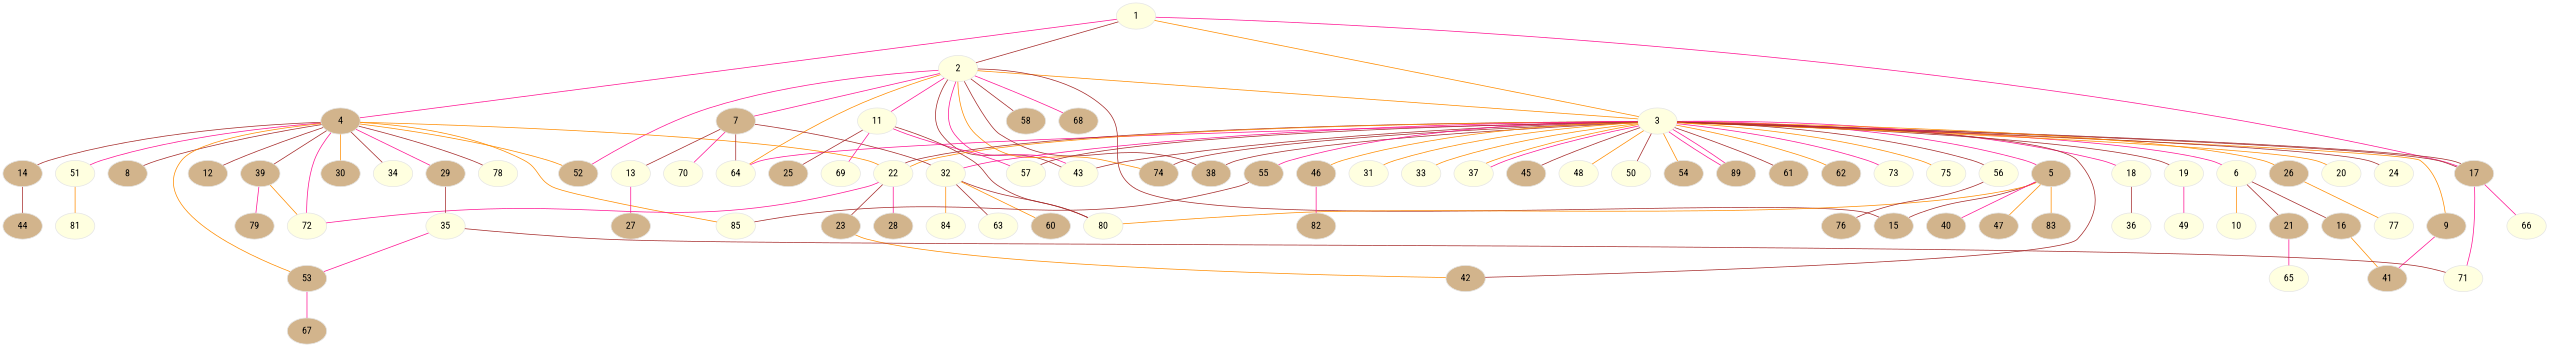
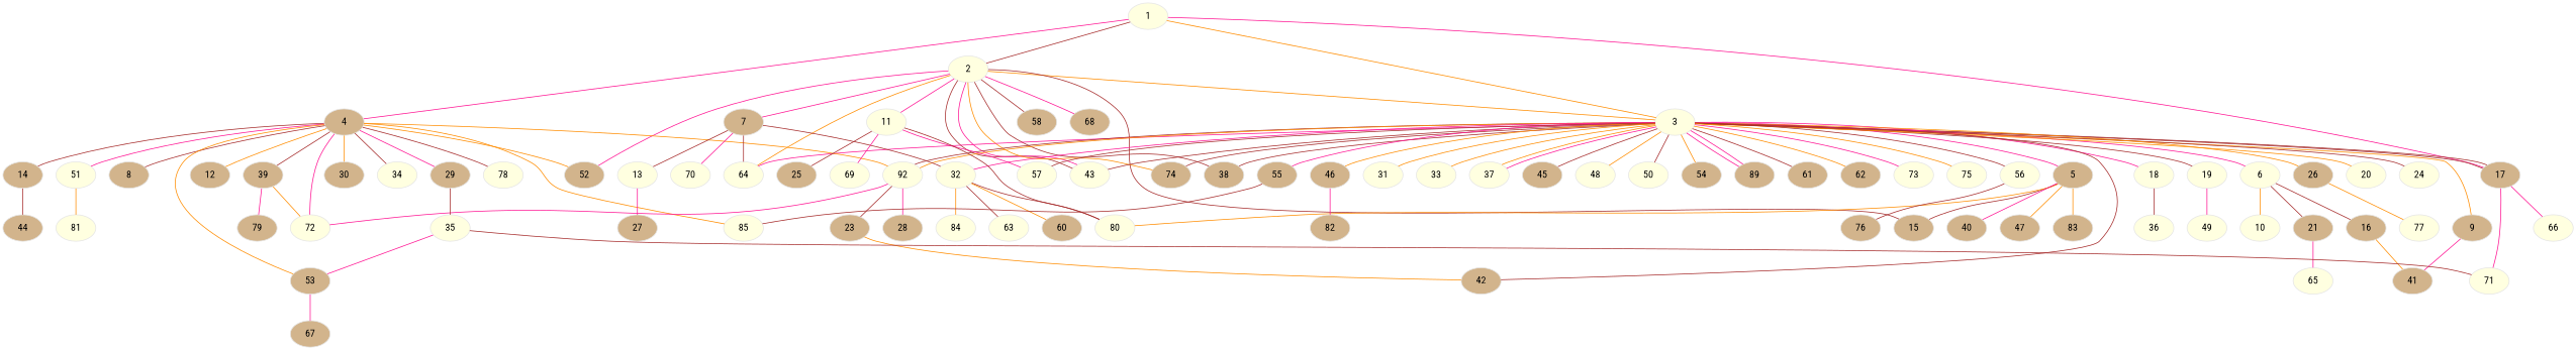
  graph {
    fontname="Roboto Condensed"
    node [color=gray90 fillcolor=tan fontname="Roboto Condensed" style=filled]
    edge [color=brown fontname="Roboto Condensed"]
    1 [fillcolor=lightyellow]
    2 [fillcolor=lightyellow]
    3 [fillcolor=lightyellow]
    4
    17
    7
    11 [fillcolor=lightyellow]
    15
    38
    43 [fillcolor=lightyellow]
    52
    58
    64 [fillcolor=lightyellow]
    68
    74
    5
    6 [fillcolor=lightyellow]
    9
    18 [fillcolor=lightyellow]
    19 [fillcolor=lightyellow]
    20 [fillcolor=lightyellow]
-   22 [fillcolor=lightyellow]
+   22 [fillcolor=lightyellow label=92]
    24 [fillcolor=lightyellow]
    26
    31 [fillcolor=lightyellow]
    32 [fillcolor=lightyellow]
    33 [fillcolor=lightyellow]
    37 [fillcolor=lightyellow]
    42
    45
    46
    48 [fillcolor=lightyellow]
    50 [fillcolor=lightyellow]
    54
    55
    56 [fillcolor=lightyellow]
    57 [fillcolor=lightyellow]
    n38 [label=89]
    61
    62
    73 [fillcolor=lightyellow]
    75 [fillcolor=lightyellow]
    8
    12
    14
    29
    30
    34 [fillcolor=lightyellow]
    39
    51 [fillcolor=lightyellow]
    53
    72 [fillcolor=lightyellow]
    78 [fillcolor=lightyellow]
    85 [fillcolor=lightyellow]
    66 [fillcolor=lightyellow]
    71 [fillcolor=lightyellow]
    13 [fillcolor=lightyellow]
    70 [fillcolor=lightyellow]
    80 [fillcolor=lightyellow]
    25
    69 [fillcolor=lightyellow]
    40
    47
    83
    10 [fillcolor=lightyellow]
    16
    21
    41
    36 [fillcolor=lightyellow]
    49 [fillcolor=lightyellow]
    23
    28
    77 [fillcolor=lightyellow]
    60
    63 [fillcolor=lightyellow]
    84 [fillcolor=lightyellow]
    82
    76
    44
    35 [fillcolor=lightyellow]
    79
    81 [fillcolor=lightyellow]
    67
    65 [fillcolor=lightyellow]
    27
    1 -- 2
    1 -- 3 [color=darkorange]
    1 -- 4 [color=deeppink]
    1 -- 17 [color=deeppink]
    2 -- 3 [color=darkorange]
    2 -- 7 [color=deeppink]
    2 -- 11 [color=deeppink]
    2 -- 15
    2 -- 38
    2 -- 43
    2 -- 43 [color=deeppink]
    2 -- 52 [color=deeppink]
    2 -- 58
    2 -- 64 [color=darkorange]
    2 -- 68 [color=deeppink]
    2 -- 74 [color=darkorange]
    3 -- 17
    3 -- 17
    3 -- 38
    3 -- 43
    3 -- 64 [color=deeppink]
    3 -- 74
    3 -- 5 [color=deeppink]
    3 -- 6 [color=deeppink]
    3 -- 9 [color=darkorange]
    3 -- 18 [color=deeppink]
    3 -- 19
    3 -- 20 [color=darkorange]
    3 -- 22
    3 -- 22 [color=darkorange]
    3 -- 24
    3 -- 26 [color=darkorange]
    3 -- 31 [color=darkorange]
    3 -- 32 [color=deeppink]
    3 -- 33 [color=darkorange]
    3 -- 37 [color=darkorange]
    3 -- 37 [color=deeppink]
    3 -- 42
    3 -- 45
    3 -- 46 [color=darkorange]
    3 -- 48 [color=darkorange]
    3 -- 50
    3 -- 54 [color=darkorange]
    3 -- 55 [color=deeppink]
    3 -- 56
    3 -- 57
    3 -- n38 [color=deeppink]
    3 -- n38 [color=deeppink]
    3 -- 61
    3 -- 62 [color=darkorange]
    3 -- 73 [color=deeppink]
    3 -- 75 [color=darkorange]
    4 -- 52 [color=darkorange]
    4 -- 22 [color=darkorange]
    4 -- 8
-   4 -- 12
+   4 -- 12 [color=darkorange]
    4 -- 14
    4 -- 29 [color=deeppink]
    4 -- 30 [color=darkorange]
    4 -- 34
    4 -- 39
    4 -- 51 [color=deeppink]
    4 -- 53 [color=darkorange]
    4 -- 72 [color=deeppink]
    4 -- 78
    4 -- 85 [color=darkorange]
    17 -- 66 [color=deeppink]
    17 -- 71 [color=deeppink]
    7 -- 64
    7 -- 32
    7 -- 13
    7 -- 70 [color=deeppink]
    11 -- 57 [color=deeppink]
    11 -- 80
    11 -- 25
    11 -- 69 [color=deeppink]
    5 -- 15
    5 -- 80 [color=darkorange]
    5 -- 40 [color=deeppink]
    5 -- 47 [color=darkorange]
    5 -- 83 [color=darkorange]
    6 -- 10 [color=darkorange]
    6 -- 16
    6 -- 21
    9 -- 41 [color=deeppink]
    18 -- 36
    19 -- 49 [color=deeppink]
    22 -- 72 [color=deeppink]
    22 -- 23
    22 -- 28 [color=deeppink]
    26 -- 77 [color=darkorange]
    32 -- 80
    32 -- 60 [color=darkorange]
    32 -- 63
    32 -- 84 [color=darkorange]
    46 -- 82 [color=deeppink]
    55 -- 85
    56 -- 76
    14 -- 44
    29 -- 35
    39 -- 72 [color=darkorange]
    39 -- 79 [color=deeppink]
    51 -- 81 [color=darkorange]
    53 -- 67 [color=deeppink]
    13 -- 27 [color=deeppink]
    16 -- 41 [color=darkorange]
    21 -- 65 [color=deeppink]
    23 -- 42 [color=darkorange]
    35 -- 53 [color=deeppink]
    35 -- 71
  }
